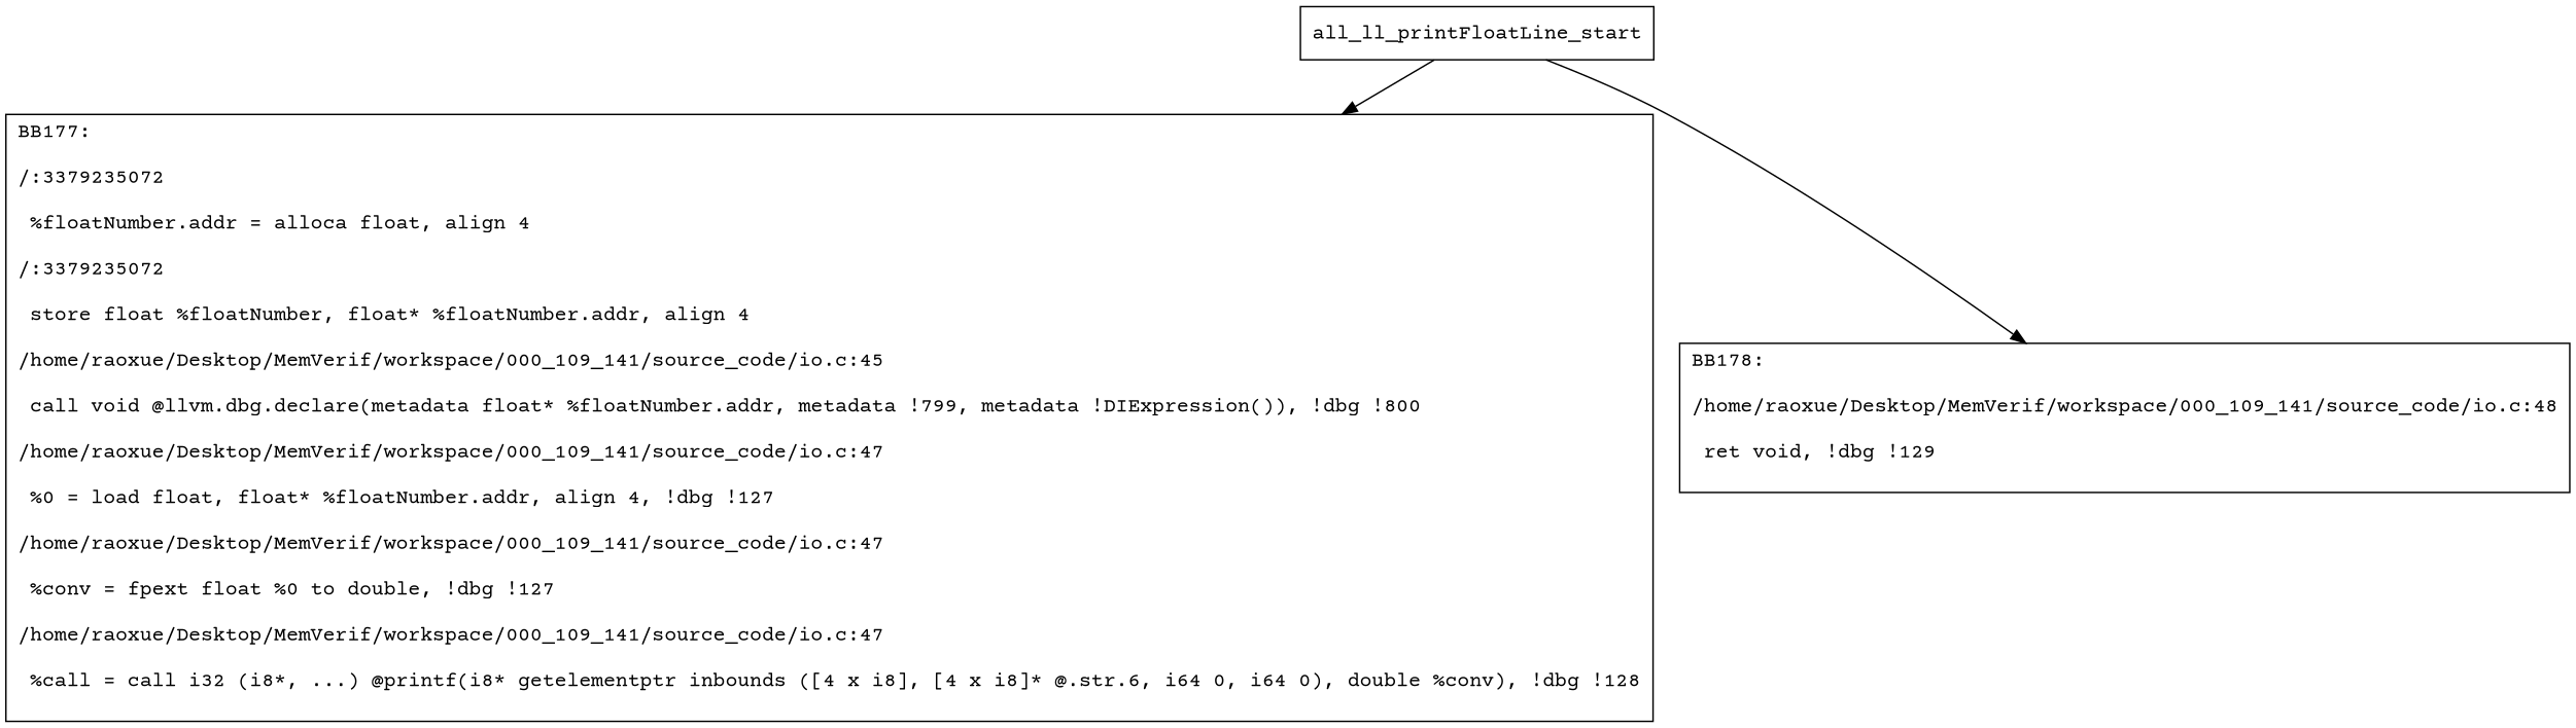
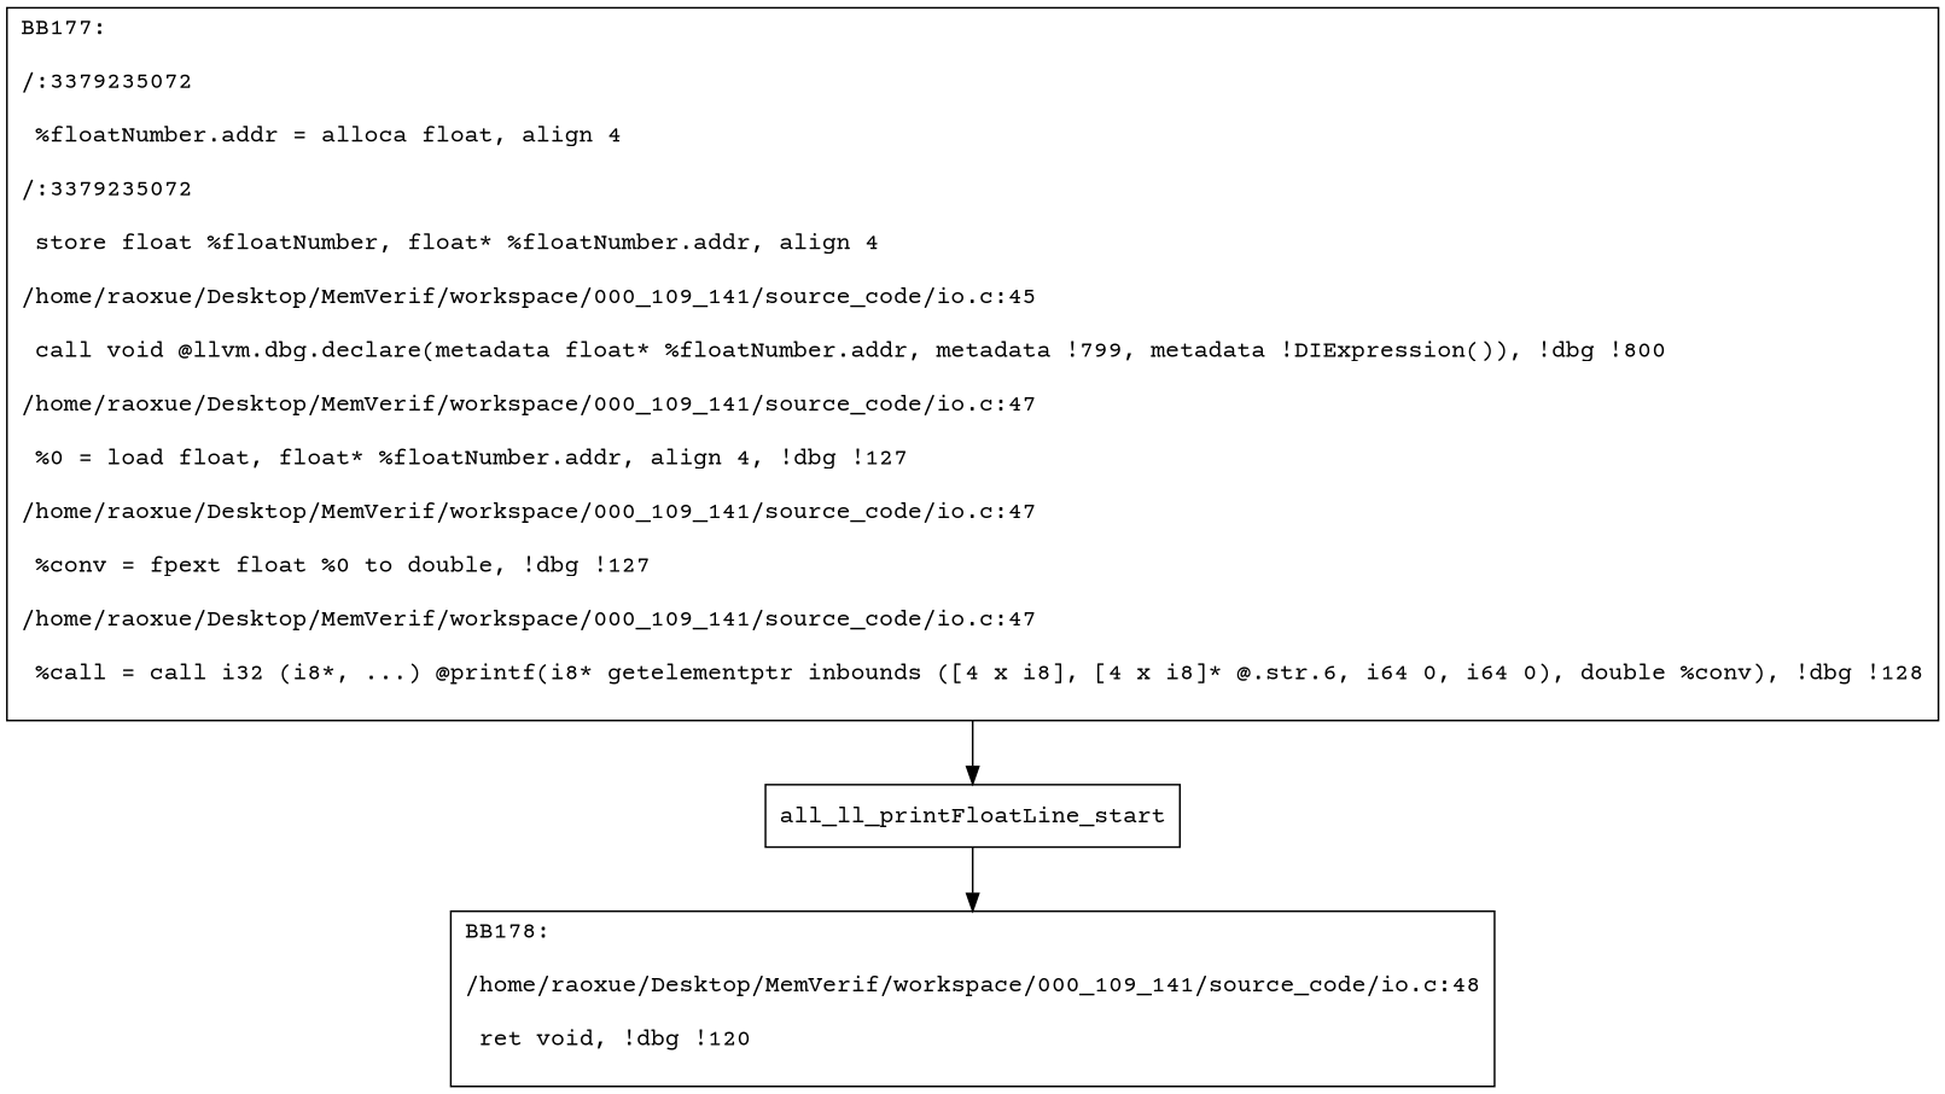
  digraph {
    fontname="Courier Prime"
    node [fontname="Courier Prime" shape=record]
    edge [fontname="Courier Prime"]
    n1 [label="{all_ll_printFloatLine_start}"]
    n2 [label="{BB177:\l\l/:3379235072\l\n  %floatNumber.addr = alloca float, align 4\l\n/:3379235072\l\n  store float %floatNumber, float* %floatNumber.addr, align 4\l\n/home/raoxue/Desktop/MemVerif/workspace/000_109_141/source_code/io.c:45\l\n  call void @llvm.dbg.declare(metadata float* %floatNumber.addr, metadata !799, metadata !DIExpression()), !dbg !800\l\n/home/raoxue/Desktop/MemVerif/workspace/000_109_141/source_code/io.c:47\l\n  %0 = load float, float* %floatNumber.addr, align 4, !dbg !127\l\n/home/raoxue/Desktop/MemVerif/workspace/000_109_141/source_code/io.c:47\l\n  %conv = fpext float %0 to double, !dbg !127\l\n/home/raoxue/Desktop/MemVerif/workspace/000_109_141/source_code/io.c:47\l\n  %call = call i32 (i8*, ...) @printf(i8* getelementptr inbounds ([4 x i8], [4 x i8]* @.str.6, i64 0, i64 0), double %conv), !dbg !128\l\n}"]
-   n3 [label="{BB178:\l\l/home/raoxue/Desktop/MemVerif/workspace/000_109_141/source_code/io.c:48\l\n  ret void, !dbg !129\l\n}"]
-   n1 -> n2
+   n3 [label="{BB178:\l\l/home/raoxue/Desktop/MemVerif/workspace/000_109_141/source_code/io.c:48\l\n  ret void, !dbg !120\l\n}"]
+   n2 -> n1
    n1 -> n3
  }
